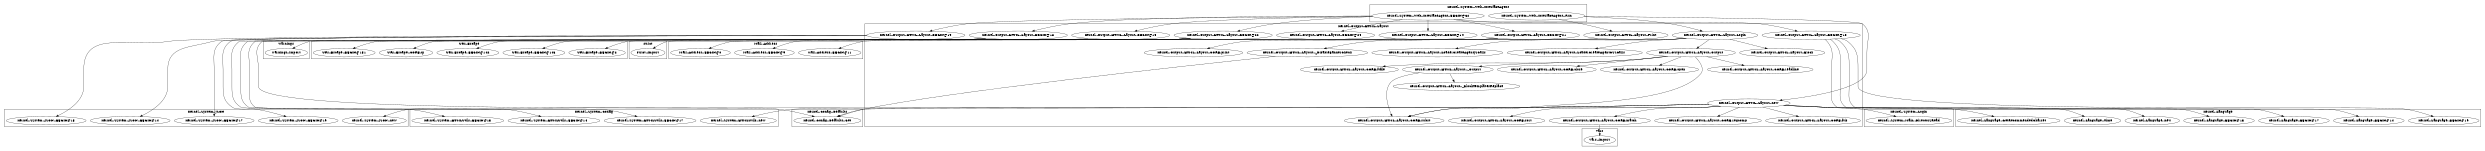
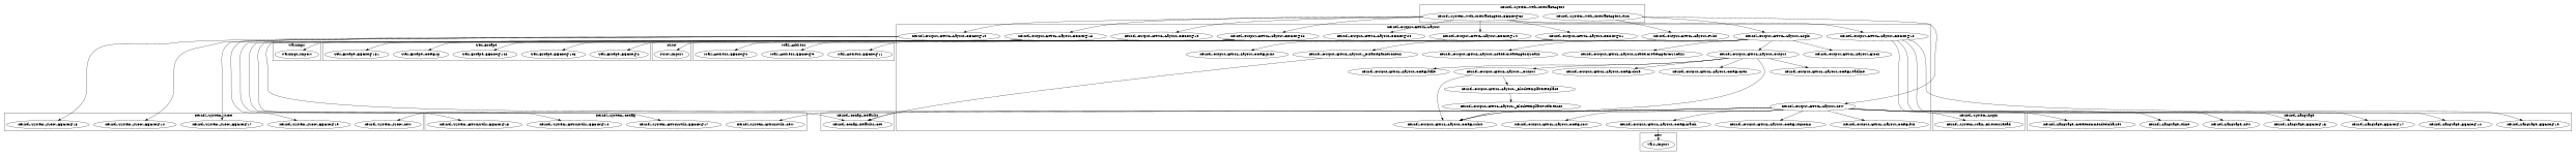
  digraph {
    "Kernel::System::JSON::BEGIN@19"
    "Kernel::System::JSON::BEGIN@17"
    "Kernel::System::JSON::BEGIN@14"
    "Kernel::System::JSON::new"
    "Kernel::System::JSON::BEGIN@15"
    "Kernel::System::HTMLUtils::BEGIN@14"
    "Kernel::System::HTMLUtils::new"
    "Kernel::System::HTMLUtils::BEGIN@17"
    "Kernel::System::HTMLUtils::BEGIN@15"
    "Mail::Address::BEGIN@11"
    "Mail::Address::BEGIN@9"
    n12 [label="Mail::Address::BEGIN@0"]
    "warnings::import"
    "vars::import"
    "strict::import"
    "URI::Escape::BEGIN@2"
    "URI::Escape::BEGIN@143"
    "URI::Escape::BEGIN@142"
    "URI::Escape::CORE:qr"
    "URI::Escape::BEGIN@151"
    "Kernel::Config::Defaults::Get"
    "Kernel::Output::HTML::Layout::CORE:ftfile"
    "Kernel::Output::HTML::Layout::CORE:match"
    "Kernel::Output::HTML::Layout::LoaderCreateAgentCSSCalls"
+   "Kernel::Output::HTML::Layout::_BlockTemplatePreferences"
    "Kernel::Output::HTML::Layout::BEGIN@19"
    "Kernel::Output::HTML::Layout::CORE:regcomp"
    "Kernel::Output::HTML::Layout::_DisableBannerCheck"
    "Kernel::Output::HTML::Layout::Login"
    "Kernel::Output::HTML::Layout::new"
    "Kernel::Output::HTML::Layout::BEGIN@15"
    "Kernel::Output::HTML::Layout::BEGIN@22"
    "Kernel::Output::HTML::Layout::CORE:subst"
    "Kernel::Output::HTML::Layout::CORE:close"
    "Kernel::Output::HTML::Layout::BEGIN@14"
    "Kernel::Output::HTML::Layout::_BlockTemplatesReplace"
    "Kernel::Output::HTML::Layout::CORE:open"
    "Kernel::Output::HTML::Layout::BEGIN@24"
    n39 [label="Kernel::Output::HTML::Layout::BEGIN@13"]
    "Kernel::Output::HTML::Layout::Print"
    "Kernel::Output::HTML::Layout::BEGIN@18"
    "Kernel::Output::HTML::Layout::CORE:ftis"
    "Kernel::Output::HTML::Layout::_Output"
    "Kernel::Output::HTML::Layout::Block"
    "Kernel::Output::HTML::Layout::BEGIN@21"
    "Kernel::Output::HTML::Layout::Output"
    "Kernel::Output::HTML::Layout::CORE:readline"
    "Kernel::Output::HTML::Layout::LoaderCreateAgentJSCalls"
    "Kernel::Output::HTML::Layout::CORE:print"
    "Kernel::Output::HTML::Layout::CORE:sort"
    "Kernel::System::Web::InterfaceAgent::Run"
    "Kernel::System::Web::InterfaceAgent::BEGIN@32"
    "Kernel::Language::GetRecommendedCharset"
    "Kernel::Language::new"
    "Kernel::Language::BEGIN@14"
    "Kernel::Language::BEGIN@19"
    "Kernel::Language::BEGIN@15"
    "Kernel::Language::Time"
    "Kernel::Language::BEGIN@17"
    "Kernel::System::Main::DirectoryRead"
    subgraph cluster_1 {
      label="Kernel::System::JSON"
      "Kernel::System::JSON::BEGIN@19"
      "Kernel::System::JSON::BEGIN@17"
      "Kernel::System::JSON::BEGIN@14"
      "Kernel::System::JSON::new"
      "Kernel::System::JSON::BEGIN@15"
    }
    subgraph cluster_2 {
      label="Kernel::System::Config"
      "Kernel::System::HTMLUtils::BEGIN@14"
      "Kernel::System::HTMLUtils::new"
      "Kernel::System::HTMLUtils::BEGIN@17"
      "Kernel::System::HTMLUtils::BEGIN@15"
    }
    subgraph cluster_3 {
      label="Mail::Address"
      "Mail::Address::BEGIN@11"
      "Mail::Address::BEGIN@9"
      n12
    }
    subgraph cluster_4 {
      label=warnings
      "warnings::import"
    }
    subgraph cluster_5 {
-     label=vars
+     label=new
      "vars::import"
    }
    subgraph cluster_6 {
      label="strict"
      "strict::import"
    }
    subgraph cluster_7 {
      label="URI::Escape"
      "URI::Escape::BEGIN@2"
      "URI::Escape::BEGIN@143"
      "URI::Escape::BEGIN@142"
      "URI::Escape::CORE:qr"
      "URI::Escape::BEGIN@151"
    }
    subgraph cluster_8 {
      label="Kernel::Config::Defaults"
      "Kernel::Config::Defaults::Get"
    }
    subgraph cluster_9 {
      label="Kernel::Output::HTML::Layout"
      "Kernel::Output::HTML::Layout::CORE:ftfile"
      "Kernel::Output::HTML::Layout::CORE:match"
      "Kernel::Output::HTML::Layout::LoaderCreateAgentCSSCalls"
+     "Kernel::Output::HTML::Layout::_BlockTemplatePreferences"
      "Kernel::Output::HTML::Layout::BEGIN@19"
      "Kernel::Output::HTML::Layout::CORE:regcomp"
      "Kernel::Output::HTML::Layout::_DisableBannerCheck"
      "Kernel::Output::HTML::Layout::Login"
      "Kernel::Output::HTML::Layout::new"
      "Kernel::Output::HTML::Layout::BEGIN@15"
      "Kernel::Output::HTML::Layout::BEGIN@22"
      "Kernel::Output::HTML::Layout::CORE:subst"
      "Kernel::Output::HTML::Layout::CORE:close"
      "Kernel::Output::HTML::Layout::BEGIN@14"
      "Kernel::Output::HTML::Layout::_BlockTemplatesReplace"
      "Kernel::Output::HTML::Layout::CORE:open"
      "Kernel::Output::HTML::Layout::BEGIN@24"
      n39
      "Kernel::Output::HTML::Layout::Print"
      "Kernel::Output::HTML::Layout::BEGIN@18"
      "Kernel::Output::HTML::Layout::CORE:ftis"
      "Kernel::Output::HTML::Layout::_Output"
      "Kernel::Output::HTML::Layout::Block"
      "Kernel::Output::HTML::Layout::BEGIN@21"
      "Kernel::Output::HTML::Layout::Output"
      "Kernel::Output::HTML::Layout::CORE:readline"
      "Kernel::Output::HTML::Layout::LoaderCreateAgentJSCalls"
      "Kernel::Output::HTML::Layout::CORE:print"
      "Kernel::Output::HTML::Layout::CORE:sort"
    }
    subgraph cluster_10 {
      label="Kernel::System::Web::InterfaceAgent"
      "Kernel::System::Web::InterfaceAgent::Run"
      "Kernel::System::Web::InterfaceAgent::BEGIN@32"
    }
    subgraph cluster_11 {
      label="Kernel::Language"
      "Kernel::Language::GetRecommendedCharset"
      "Kernel::Language::new"
      "Kernel::Language::BEGIN@14"
      "Kernel::Language::BEGIN@19"
      "Kernel::Language::BEGIN@15"
      "Kernel::Language::Time"
      "Kernel::Language::BEGIN@17"
    }
    subgraph cluster_12 {
      label="Kernel::System::Login"
      "Kernel::System::Main::DirectoryRead"
    }
    "Kernel::Output::HTML::Layout::CORE:match" -> "vars::import"
+   "Kernel::Output::HTML::Layout::_BlockTemplatePreferences" -> "Kernel::Output::HTML::Layout::CORE:subst"
    "Kernel::Output::HTML::Layout::BEGIN@19" -> "Kernel::System::JSON::BEGIN@19"
    "Kernel::Output::HTML::Layout::BEGIN@19" -> "Kernel::System::JSON::BEGIN@17"
    "Kernel::Output::HTML::Layout::BEGIN@19" -> "Kernel::System::JSON::BEGIN@14"
    "Kernel::Output::HTML::Layout::BEGIN@19" -> "Kernel::System::JSON::BEGIN@15"
    "Kernel::Output::HTML::Layout::_DisableBannerCheck" -> "Kernel::Config::Defaults::Get"
    "Kernel::Output::HTML::Layout::Login" -> "Kernel::Config::Defaults::Get"
    "Kernel::Output::HTML::Layout::Login" -> "Kernel::Output::HTML::Layout::LoaderCreateAgentCSSCalls"
    "Kernel::Output::HTML::Layout::Login" -> "Kernel::Output::HTML::Layout::_DisableBannerCheck"
    "Kernel::Output::HTML::Layout::Login" -> "Kernel::Output::HTML::Layout::Block"
    "Kernel::Output::HTML::Layout::Login" -> "Kernel::Output::HTML::Layout::Output"
    "Kernel::Output::HTML::Layout::Login" -> "Kernel::Output::HTML::Layout::LoaderCreateAgentJSCalls"
    "Kernel::Output::HTML::Layout::new" -> "Kernel::System::JSON::new"
    "Kernel::Output::HTML::Layout::new" -> "Kernel::System::HTMLUtils::new"
    "Kernel::Output::HTML::Layout::new" -> "Kernel::Config::Defaults::Get"
    "Kernel::Output::HTML::Layout::new" -> "Kernel::Output::HTML::Layout::CORE:match"
    "Kernel::Output::HTML::Layout::new" -> "Kernel::Output::HTML::Layout::CORE:regcomp"
    "Kernel::Output::HTML::Layout::new" -> "Kernel::Output::HTML::Layout::CORE:subst"
    "Kernel::Output::HTML::Layout::new" -> "Kernel::Output::HTML::Layout::CORE:ftis"
    "Kernel::Output::HTML::Layout::new" -> "Kernel::Output::HTML::Layout::CORE:sort"
    "Kernel::Output::HTML::Layout::new" -> "Kernel::Language::GetRecommendedCharset"
    "Kernel::Output::HTML::Layout::new" -> "Kernel::Language::new"
    "Kernel::Output::HTML::Layout::new" -> "Kernel::Language::Time"
    "Kernel::Output::HTML::Layout::new" -> "Kernel::System::Main::DirectoryRead"
    "Kernel::Output::HTML::Layout::BEGIN@15" -> "warnings::import"
    "Kernel::Output::HTML::Layout::BEGIN@22" -> "URI::Escape::BEGIN@2"
    "Kernel::Output::HTML::Layout::BEGIN@22" -> "URI::Escape::BEGIN@143"
    "Kernel::Output::HTML::Layout::BEGIN@22" -> "URI::Escape::BEGIN@142"
    "Kernel::Output::HTML::Layout::BEGIN@22" -> "URI::Escape::CORE:qr"
    "Kernel::Output::HTML::Layout::BEGIN@22" -> "URI::Escape::BEGIN@151"
    "Kernel::Output::HTML::Layout::BEGIN@14" -> "strict::import"
+   "Kernel::Output::HTML::Layout::_BlockTemplatesReplace" -> "Kernel::Output::HTML::Layout::_BlockTemplatePreferences"
    n39 -> "Kernel::Language::BEGIN@14"
    n39 -> "Kernel::Language::BEGIN@19"
    n39 -> "Kernel::Language::BEGIN@15"
    n39 -> "Kernel::Language::BEGIN@17"
    "Kernel::Output::HTML::Layout::Print" -> "Kernel::Output::HTML::Layout::CORE:print"
    "Kernel::Output::HTML::Layout::BEGIN@18" -> "Kernel::System::HTMLUtils::BEGIN@14"
    "Kernel::Output::HTML::Layout::BEGIN@18" -> "Kernel::System::HTMLUtils::BEGIN@17"
    "Kernel::Output::HTML::Layout::BEGIN@18" -> "Kernel::System::HTMLUtils::BEGIN@15"
    "Kernel::Output::HTML::Layout::_Output" -> "Kernel::Output::HTML::Layout::CORE:subst"
    "Kernel::Output::HTML::Layout::_Output" -> "Kernel::Output::HTML::Layout::_BlockTemplatesReplace"
    "Kernel::Output::HTML::Layout::BEGIN@21" -> "Mail::Address::BEGIN@11"
    "Kernel::Output::HTML::Layout::BEGIN@21" -> "Mail::Address::BEGIN@9"
    "Kernel::Output::HTML::Layout::BEGIN@21" -> n12
    "Kernel::Output::HTML::Layout::Output" -> "Kernel::Output::HTML::Layout::CORE:ftfile"
    "Kernel::Output::HTML::Layout::Output" -> "Kernel::Output::HTML::Layout::CORE:subst"
    "Kernel::Output::HTML::Layout::Output" -> "Kernel::Output::HTML::Layout::CORE:close"
    "Kernel::Output::HTML::Layout::Output" -> "Kernel::Output::HTML::Layout::CORE:open"
    "Kernel::Output::HTML::Layout::Output" -> "Kernel::Output::HTML::Layout::_Output"
    "Kernel::Output::HTML::Layout::Output" -> "Kernel::Output::HTML::Layout::CORE:readline"
    "Kernel::System::Web::InterfaceAgent::Run" -> "Kernel::Output::HTML::Layout::Login"
    "Kernel::System::Web::InterfaceAgent::Run" -> "Kernel::Output::HTML::Layout::new"
    "Kernel::System::Web::InterfaceAgent::Run" -> "Kernel::Output::HTML::Layout::Print"
    "Kernel::System::Web::InterfaceAgent::BEGIN@32" -> "Kernel::Output::HTML::Layout::BEGIN@19"
    "Kernel::System::Web::InterfaceAgent::BEGIN@32" -> "Kernel::Output::HTML::Layout::BEGIN@15"
    "Kernel::System::Web::InterfaceAgent::BEGIN@32" -> "Kernel::Output::HTML::Layout::BEGIN@22"
    "Kernel::System::Web::InterfaceAgent::BEGIN@32" -> "Kernel::Output::HTML::Layout::BEGIN@14"
    "Kernel::System::Web::InterfaceAgent::BEGIN@32" -> "Kernel::Output::HTML::Layout::BEGIN@24"
    "Kernel::System::Web::InterfaceAgent::BEGIN@32" -> n39
    "Kernel::System::Web::InterfaceAgent::BEGIN@32" -> "Kernel::Output::HTML::Layout::BEGIN@18"
    "Kernel::System::Web::InterfaceAgent::BEGIN@32" -> "Kernel::Output::HTML::Layout::BEGIN@21"
  }
